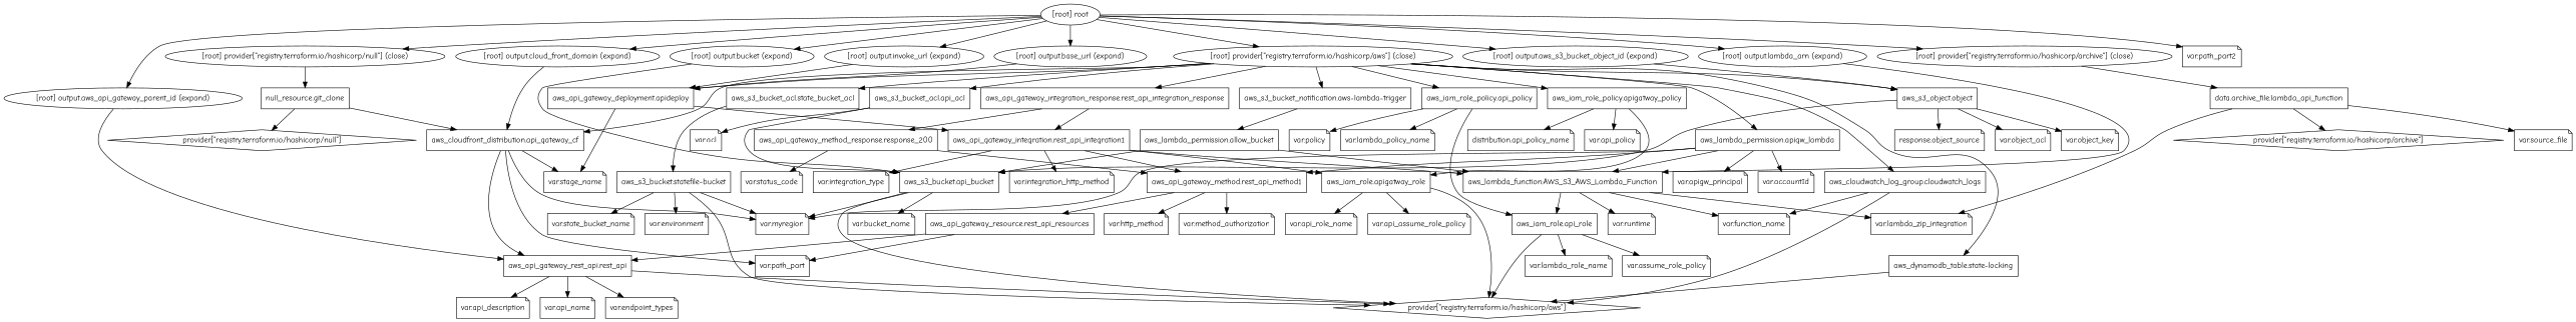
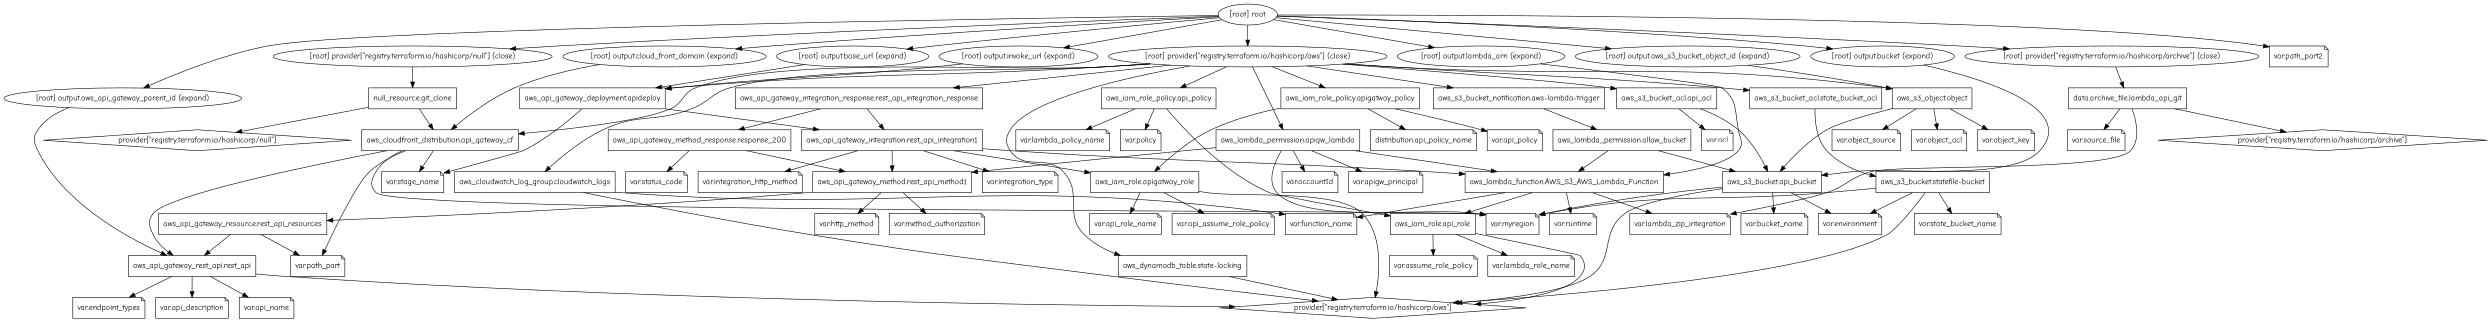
  digraph {
    compound=true
    fontname="Comic Neue"
    newrank=true
    node [fontname="Comic Neue" shape=note]
    edge [fontname="Comic Neue"]
    n1 [label="aws_api_gateway_deployment.apideploy" shape=box]
    n2 [label="aws_api_gateway_integration.rest_api_integration1" shape=box]
    n3 [label="var.stage_name"]
    n4 [label="aws_api_gateway_method.rest_api_method1" shape=box]
    n5 [label="aws_iam_role.apigatway_role" shape=box]
    n6 [label="aws_lambda_function.AWS_S3_AWS_Lambda_Function" shape=box]
    n7 [label="var.integration_http_method"]
    n8 [label="var.integration_type"]
    n9 [label="aws_api_gateway_integration_response.rest_api_integration_response" shape=box]
    n10 [label="aws_api_gateway_method_response.response_200" shape=box]
    n11 [label="aws_api_gateway_resource.rest_api_resources" shape=box]
    n12 [label="var.http_method"]
    n13 [label="var.method_authorization"]
    n14 [label="var.status_code"]
    n15 [label="aws_api_gateway_rest_api.rest_api" shape=box]
    n16 [label="var.path_part"]
    n17 [label="provider[\"registry.terraform.io/hashicorp/aws\"]" shape=diamond]
    n18 [label="var.api_description"]
    n19 [label="var.api_name"]
    n20 [label="var.endpoint_types"]
    n21 [label="aws_cloudfront_distribution.api_gateway_cf" shape=box]
    n22 [label="var.myregion"]
    n23 [label="aws_cloudwatch_log_group.cloudwatch_logs" shape=box]
    n24 [label="var.function_name"]
    n25 [label="aws_dynamodb_table.state-locking" shape=box]
    n26 [label="aws_iam_role.api_role" shape=box]
    n27 [label="var.assume_role_policy"]
    n28 [label="var.lambda_role_name"]
    n29 [label="var.api_assume_role_policy"]
    n30 [label="var.api_role_name"]
    n31 [label="aws_iam_role_policy.api_policy" shape=box]
    n32 [label="var.lambda_policy_name"]
    n33 [label="var.policy"]
    n34 [label="aws_iam_role_policy.apigatway_policy" shape=box]
    n35 [label="var.api_policy"]
    n36 [label="distribution.api_policy_name"]
    n37 [label="var.lambda_zip_integration"]
    n38 [label="var.runtime"]
    n39 [label="aws_lambda_permission.allow_bucket" shape=box]
    n40 [label="aws_s3_bucket.api_bucket" shape=box]
    n41 [label="aws_lambda_permission.apigw_lambda" shape=box]
    n42 [label="var.accountId"]
    n43 [label="var.apigw_principal"]
    n44 [label="var.bucket_name"]
    n45 [label="var.environment"]
    n46 [label="aws_s3_bucket.statefile-bucket" shape=box]
    n47 [label="var.state_bucket_name"]
    n48 [label="aws_s3_bucket_acl.api_acl" shape=box]
    n49 [label="var.acl"]
    n50 [label="aws_s3_bucket_acl.state_bucket_acl" shape=box]
    n51 [label="aws_s3_bucket_notification.aws-lambda-trigger" shape=box]
    n52 [label="aws_s3_object.object" shape=box]
    n53 [label="var.object_acl"]
    n54 [label="var.object_key"]
-   n55 [label="response.object_source"]
-   n56 [label="data.archive_file.lambda_api_function" shape=box]
+   n55 [label="var.object_source"]
+   n56 [label="data.archive_file.lambda_api_git" shape=box]
    n57 [label="provider[\"registry.terraform.io/hashicorp/archive\"]" shape=diamond]
    n58 [label="var.source_file"]
    n59 [label="null_resource.git_clone" shape=box]
    n60 [label="provider[\"registry.terraform.io/hashicorp/null\"]" shape=diamond]
    n61 [label="var.path_part2"]
    "[root] output.aws_api_gateway_parent_id (expand)" [shape=""]
    "[root] output.aws_s3_bucket_object_id (expand)" [shape=""]
    "[root] output.base_url (expand)" [shape=""]
    "[root] output.bucket (expand)" [shape=""]
    "[root] output.cloud_front_domain (expand)" [shape=""]
    "[root] output.invoke_url (expand)" [shape=""]
    "[root] output.lambda_arn (expand)" [shape=""]
    "[root] provider[\"registry.terraform.io/hashicorp/archive\"] (close)" [shape=""]
    "[root] provider[\"registry.terraform.io/hashicorp/aws\"] (close)" [shape=""]
    "[root] provider[\"registry.terraform.io/hashicorp/null\"] (close)" [shape=""]
    "[root] root" [shape=""]
    subgraph sub_1 {
      n1
      n2
      n3
      n4
      n5
      n6
      n7
      n8
      n9
      n10
      n11
      n12
      n13
      n14
      n15
      n16
      n17
      n18
      n19
      n20
      n21
      n22
      n23
      n24
      n25
      n26
      n27
      n28
      n29
      n30
      n31
      n32
      n33
      n34
      n35
      n36
      n37
      n38
      n39
      n40
      n41
      n42
      n43
      n44
      n45
      n46
      n47
      n48
      n49
      n50
      n51
      n52
      n53
      n54
      n55
      n56
      n57
      n58
      n59
      n60
      n61
      "[root] output.aws_api_gateway_parent_id (expand)"
      "[root] output.aws_s3_bucket_object_id (expand)"
      "[root] output.base_url (expand)"
      "[root] output.bucket (expand)"
      "[root] output.cloud_front_domain (expand)"
      "[root] output.invoke_url (expand)"
      "[root] output.lambda_arn (expand)"
      "[root] provider[\"registry.terraform.io/hashicorp/archive\"] (close)"
      "[root] provider[\"registry.terraform.io/hashicorp/aws\"] (close)"
      "[root] provider[\"registry.terraform.io/hashicorp/null\"] (close)"
      "[root] root"
    }
    n1 -> n2
    n1 -> n3
    n2 -> n4
    n2 -> n5
    n2 -> n6
    n2 -> n7
    n2 -> n8
    n4 -> n11
    n4 -> n12
    n4 -> n13
    n5 -> n17
    n5 -> n29
    n5 -> n30
    n6 -> n24
    n6 -> n26
    n6 -> n37
    n6 -> n38
    n9 -> n2
    n9 -> n10
    n10 -> n4
    n10 -> n14
    n11 -> n15
    n11 -> n16
    n15 -> n17
    n15 -> n18
    n15 -> n19
    n15 -> n20
    n21 -> n3
    n21 -> n15
    n21 -> n16
    n21 -> n22
    n23 -> n17
    n23 -> n24
    n25 -> n17
    n26 -> n17
    n26 -> n27
    n26 -> n28
    n31 -> n26
    n31 -> n32
    n31 -> n33
    n34 -> n5
    n34 -> n35
    n34 -> n36
    n39 -> n6
    n39 -> n40
    n40 -> n17
    n40 -> n22
    n40 -> n44
+   n40 -> n45
    n41 -> n4
    n41 -> n6
    n41 -> n22
    n41 -> n42
    n41 -> n43
    n46 -> n17
    n46 -> n22
    n46 -> n45
    n46 -> n47
    n48 -> n40
    n48 -> n49
    n50 -> n46
    n51 -> n39
    n52 -> n40
    n52 -> n53
    n52 -> n54
    n52 -> n55
    n56 -> n37
    n56 -> n57
    n56 -> n58
    n59 -> n21
    n59 -> n60
    "[root] output.aws_api_gateway_parent_id (expand)" -> n15
    "[root] output.aws_s3_bucket_object_id (expand)" -> n52
    "[root] output.base_url (expand)" -> n1
    "[root] output.bucket (expand)" -> n40
    "[root] output.cloud_front_domain (expand)" -> n21
    "[root] output.invoke_url (expand)" -> n1
    "[root] output.lambda_arn (expand)" -> n6
    "[root] provider[\"registry.terraform.io/hashicorp/archive\"] (close)" -> n56
    "[root] provider[\"registry.terraform.io/hashicorp/aws\"] (close)" -> n1
    "[root] provider[\"registry.terraform.io/hashicorp/aws\"] (close)" -> n9
    "[root] provider[\"registry.terraform.io/hashicorp/aws\"] (close)" -> n21
    "[root] provider[\"registry.terraform.io/hashicorp/aws\"] (close)" -> n23
    "[root] provider[\"registry.terraform.io/hashicorp/aws\"] (close)" -> n25
    "[root] provider[\"registry.terraform.io/hashicorp/aws\"] (close)" -> n31
    "[root] provider[\"registry.terraform.io/hashicorp/aws\"] (close)" -> n34
    "[root] provider[\"registry.terraform.io/hashicorp/aws\"] (close)" -> n41
    "[root] provider[\"registry.terraform.io/hashicorp/aws\"] (close)" -> n48
    "[root] provider[\"registry.terraform.io/hashicorp/aws\"] (close)" -> n50
    "[root] provider[\"registry.terraform.io/hashicorp/aws\"] (close)" -> n51
    "[root] provider[\"registry.terraform.io/hashicorp/aws\"] (close)" -> n52
    "[root] provider[\"registry.terraform.io/hashicorp/null\"] (close)" -> n59
    "[root] root" -> n61
    "[root] root" -> "[root] output.aws_api_gateway_parent_id (expand)"
    "[root] root" -> "[root] output.aws_s3_bucket_object_id (expand)"
    "[root] root" -> "[root] output.base_url (expand)"
    "[root] root" -> "[root] output.bucket (expand)"
    "[root] root" -> "[root] output.cloud_front_domain (expand)"
    "[root] root" -> "[root] output.invoke_url (expand)"
    "[root] root" -> "[root] output.lambda_arn (expand)"
    "[root] root" -> "[root] provider[\"registry.terraform.io/hashicorp/archive\"] (close)"
    "[root] root" -> "[root] provider[\"registry.terraform.io/hashicorp/aws\"] (close)"
    "[root] root" -> "[root] provider[\"registry.terraform.io/hashicorp/null\"] (close)"
  }
